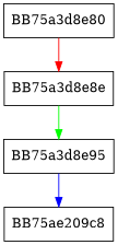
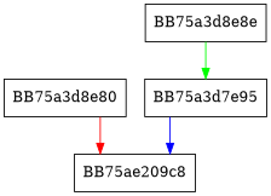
  digraph {
    splines=ortho
    node [shape=box]
    BB75a3d8e80
    BB75a3d8e8e
-   BB75a3d8e95
+   BB75a3d8e95 [label=BB75a3d7e95]
    BB75ae209c8
-   BB75a3d8e80 -> BB75a3d8e8e [color=red]
+   BB75a3d8e80 -> BB75ae209c8 [color=red]
    BB75a3d8e8e -> BB75a3d8e95 [color=green]
    BB75a3d8e95 -> BB75ae209c8 [color=blue]
  }
